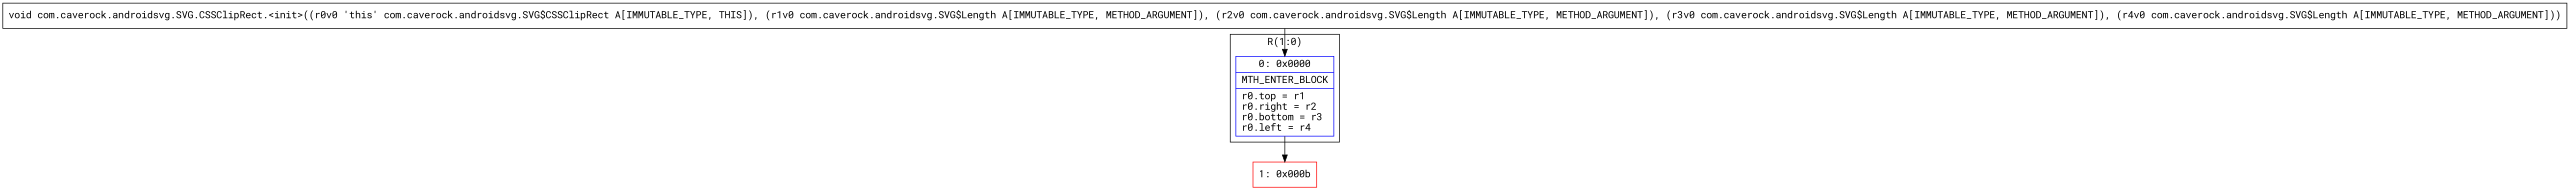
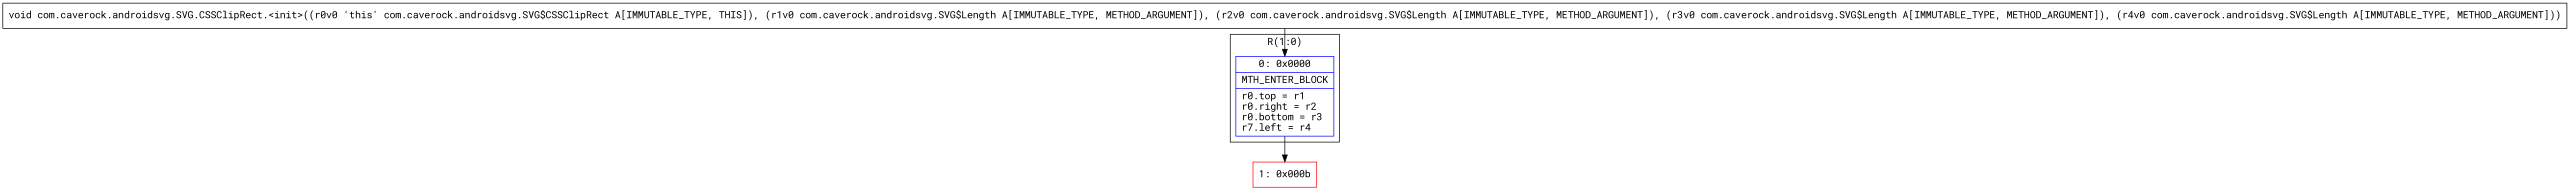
  digraph {
    fontname="Roboto Mono"
    node [shape=record fontname="Roboto Mono"]
    edge [fontname="Roboto Mono"]
-   n1 [color=blue label="{0\:\ 0x0000|MTH_ENTER_BLOCK\l|r0.top = r1\lr0.right = r2\lr0.bottom = r3\lr0.left = r4\l}"]
+   n1 [color=blue label="{0\:\ 0x0000|MTH_ENTER_BLOCK\l|r0.top = r1\lr0.right = r2\lr0.bottom = r3\lr7.left = r4\l}"]
    n2 [color=red label="{1\:\ 0x000b}"]
    n3 [label="{void com.caverock.androidsvg.SVG.CSSClipRect.\<init\>((r0v0 'this' com.caverock.androidsvg.SVG$CSSClipRect A[IMMUTABLE_TYPE, THIS]), (r1v0 com.caverock.androidsvg.SVG$Length A[IMMUTABLE_TYPE, METHOD_ARGUMENT]), (r2v0 com.caverock.androidsvg.SVG$Length A[IMMUTABLE_TYPE, METHOD_ARGUMENT]), (r3v0 com.caverock.androidsvg.SVG$Length A[IMMUTABLE_TYPE, METHOD_ARGUMENT]), (r4v0 com.caverock.androidsvg.SVG$Length A[IMMUTABLE_TYPE, METHOD_ARGUMENT])) }"]
    subgraph cluster_1 {
      label="R(1:0)"
      n1
    }
    n1 -> n2
    n3 -> n1
  }
